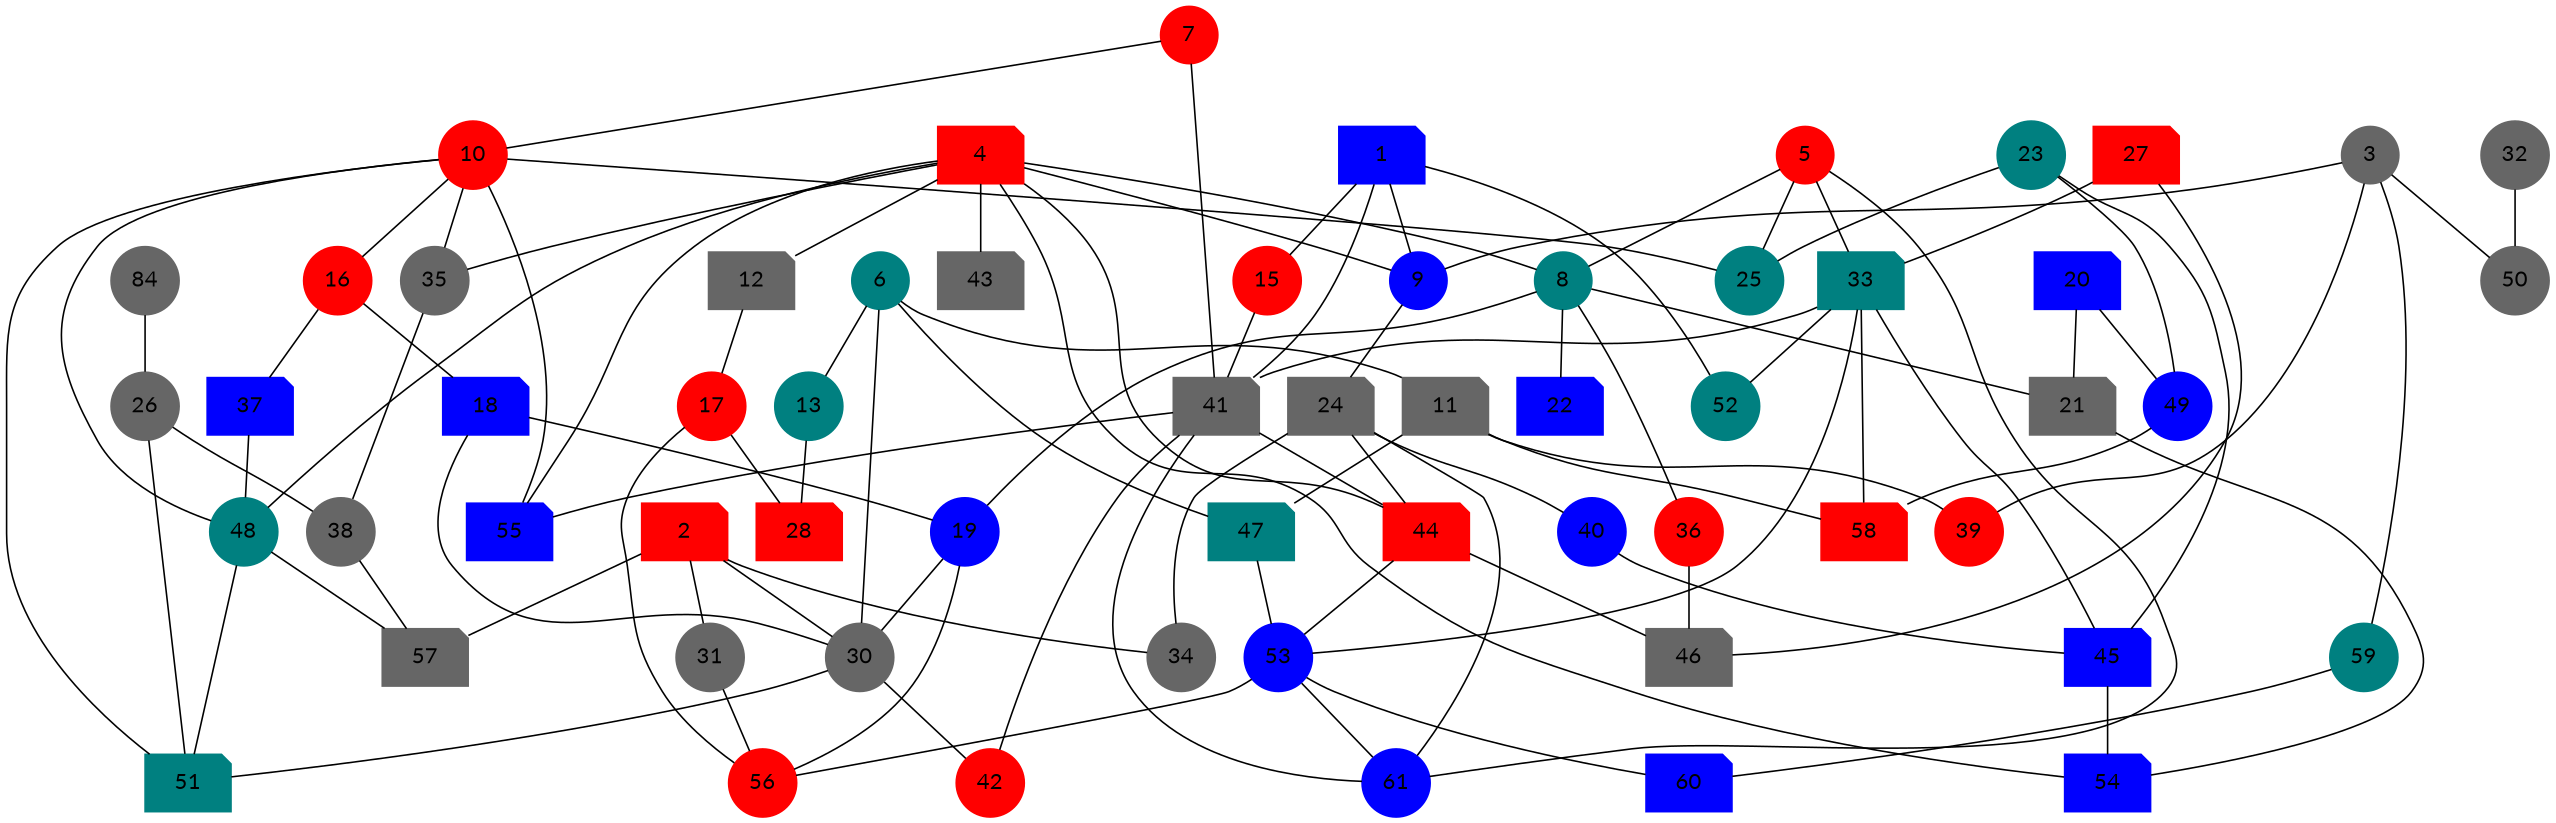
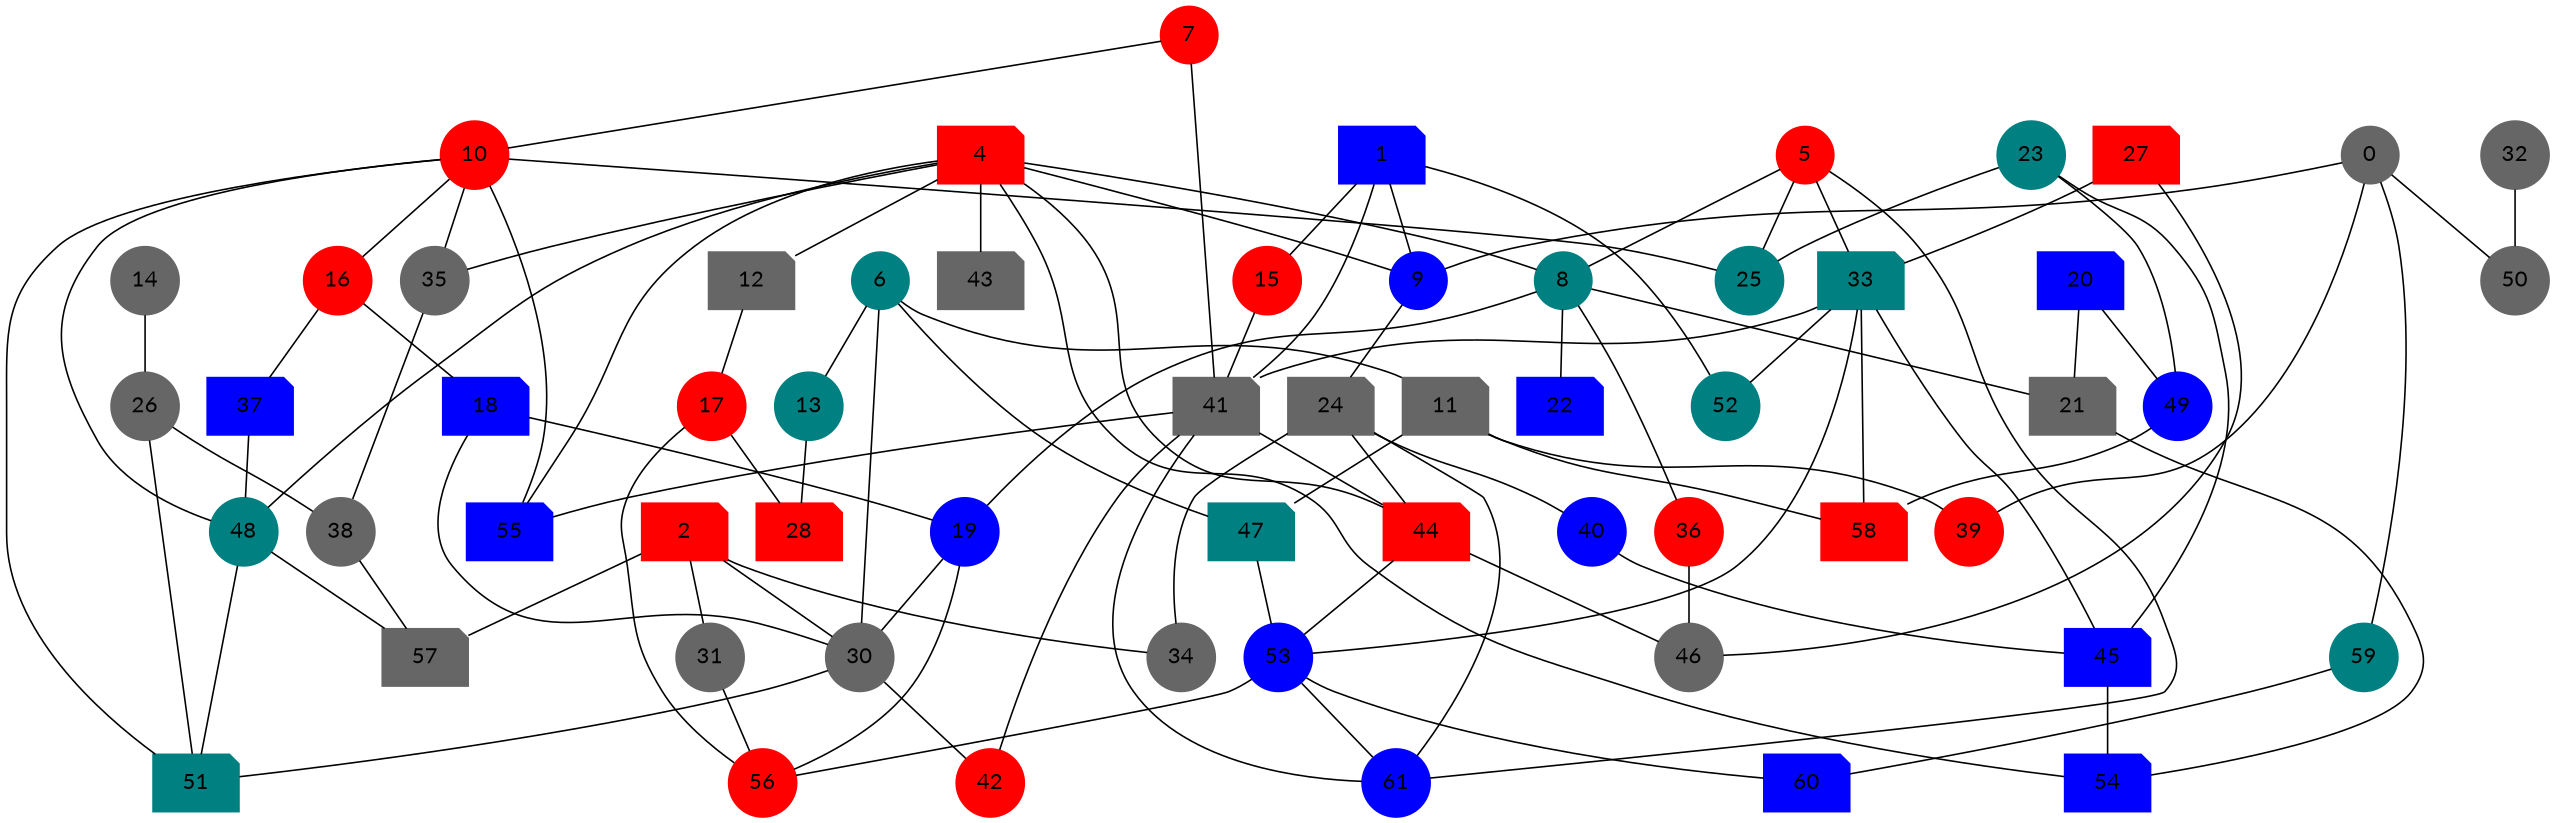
  graph {
    fontname=Lato
    node [color=gray40 fontname=Lato shape=circle style=filled]
    edge [fontname=Lato weight=1.0]
    1 [color=blue shape=note]
    9 [color=blue]
    15 [color=red]
    41 [shape=note]
    52 [color=teal]
    24 [shape=note]
    44 [color=red shape=note]
    55 [color=blue shape=note]
    61 [color=blue]
    42 [color=red]
    2 [color=red shape=note]
    30
    31
    34
    57 [shape=note]
    51 [color=teal shape=note]
    56 [color=red]
-   3
+   3 [label=0]
    39 [color=red]
    50
    59 [color=teal]
    60 [color=blue shape=note]
    4 [color=red shape=note]
    8 [color=teal]
    12 [shape=note]
    35
    43 [shape=note]
    48 [color=teal]
    54 [color=blue shape=note]
    19 [color=blue]
    21 [shape=note]
    22 [color=blue shape=note]
    36 [color=red]
    17 [color=red]
    38
-   46 [shape=note]
+   46
    53 [color=blue]
    5 [color=red]
    25 [color=teal]
    33 [color=teal shape=note]
    58 [color=red shape=note]
    45 [color=blue shape=note]
    6 [color=teal]
    11 [shape=note]
    13 [color=teal]
    47 [color=teal shape=note]
    28 [color=red shape=note]
    7 [color=red]
    10 [color=red]
    16 [color=red]
    40 [color=blue]
    18 [color=blue shape=note]
    37 [color=blue shape=note]
-   14 [label=84]
+   14
    26
    20 [color=blue shape=note]
    49 [color=blue]
    23 [color=teal]
    27 [color=red shape=note]
    32
    1 -- 9
    1 -- 15
    1 -- 41
    1 -- 52
    9 -- 24
    15 -- 41
    41 -- 44
    41 -- 55
    41 -- 61
    41 -- 42
    24 -- 44
    24 -- 61
    24 -- 34
    24 -- 40
    44 -- 46
    44 -- 53
    2 -- 30
    2 -- 31
    2 -- 34
    2 -- 57 [weight=2.0]
    30 -- 42
    30 -- 51
    31 -- 56
    3 -- 9
    3 -- 39
    3 -- 50
    3 -- 59
    59 -- 60
    4 -- 9
    4 -- 44
    4 -- 55
    4 -- 8
    4 -- 12
    4 -- 35
    4 -- 43
    4 -- 48
    4 -- 54
    8 -- 19
    8 -- 21
    8 -- 22
    8 -- 36
    12 -- 17
    35 -- 38
    48 -- 57
    48 -- 51
    19 -- 30
    19 -- 56
    21 -- 54
    36 -- 46
    17 -- 56
    17 -- 28
    38 -- 57
    53 -- 61
    53 -- 56
    53 -- 60
    5 -- 61
    5 -- 8
    5 -- 25
    5 -- 33
    33 -- 41
    33 -- 52
    33 -- 53
    33 -- 58
    33 -- 45
    45 -- 54
    6 -- 30
    6 -- 11
    6 -- 13 [weight=2.0]
    6 -- 47
    11 -- 39
    11 -- 58
    11 -- 47
    13 -- 28
    47 -- 53
    7 -- 41 [weight=2.0]
    7 -- 10
    10 -- 55
    10 -- 51
    10 -- 35
    10 -- 48
    10 -- 25 [weight=2.0]
    10 -- 16
    16 -- 18
    16 -- 37
    40 -- 45
    18 -- 30
    18 -- 19
    37 -- 48
    14 -- 26
    26 -- 51
    26 -- 38
    20 -- 21
    20 -- 49
    49 -- 58
    23 -- 25
    23 -- 45
    23 -- 49
    27 -- 46
    27 -- 33 [weight=2.0]
    32 -- 50
  }
